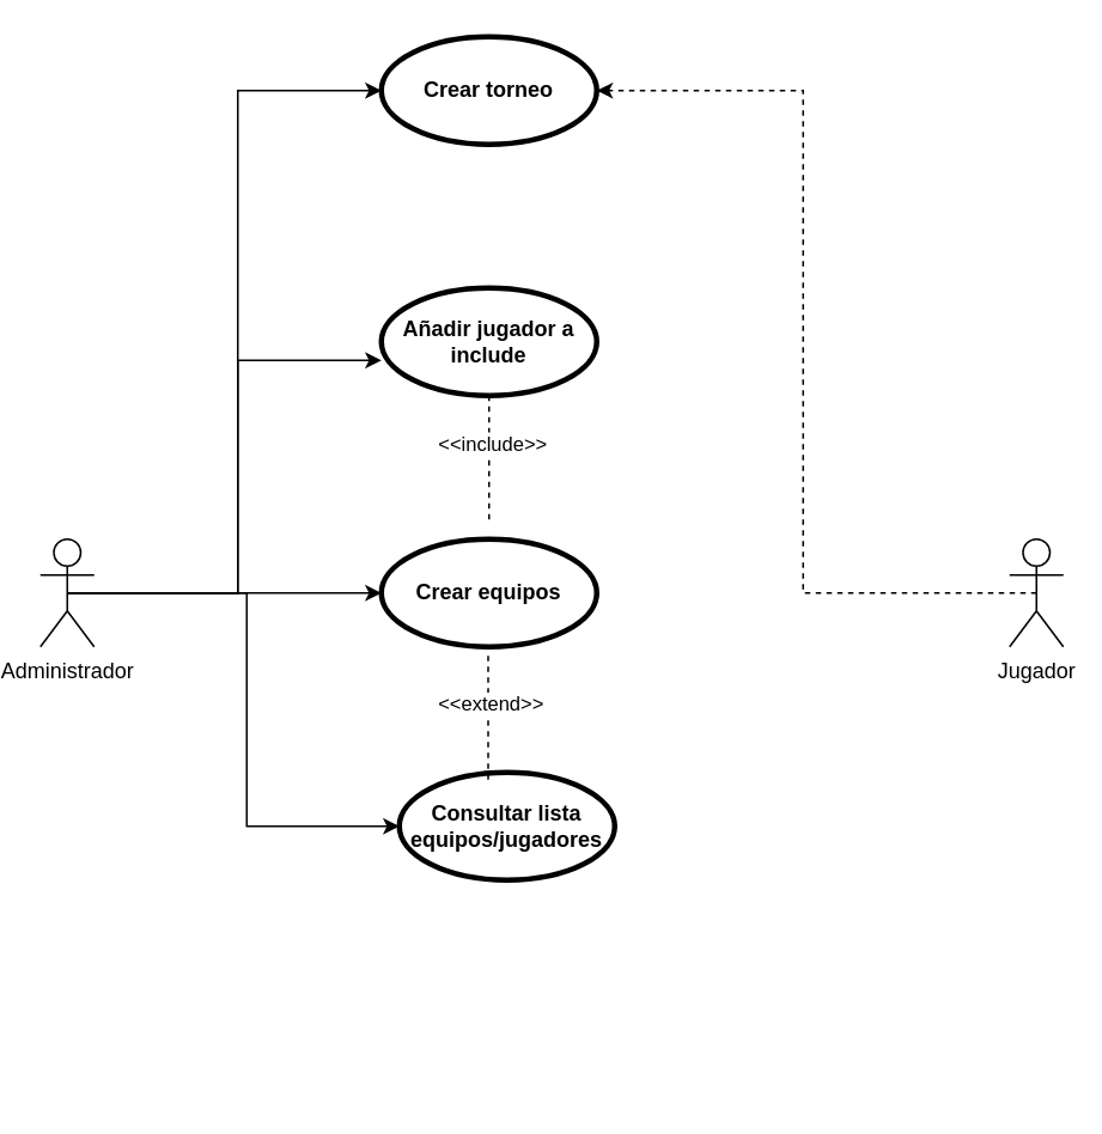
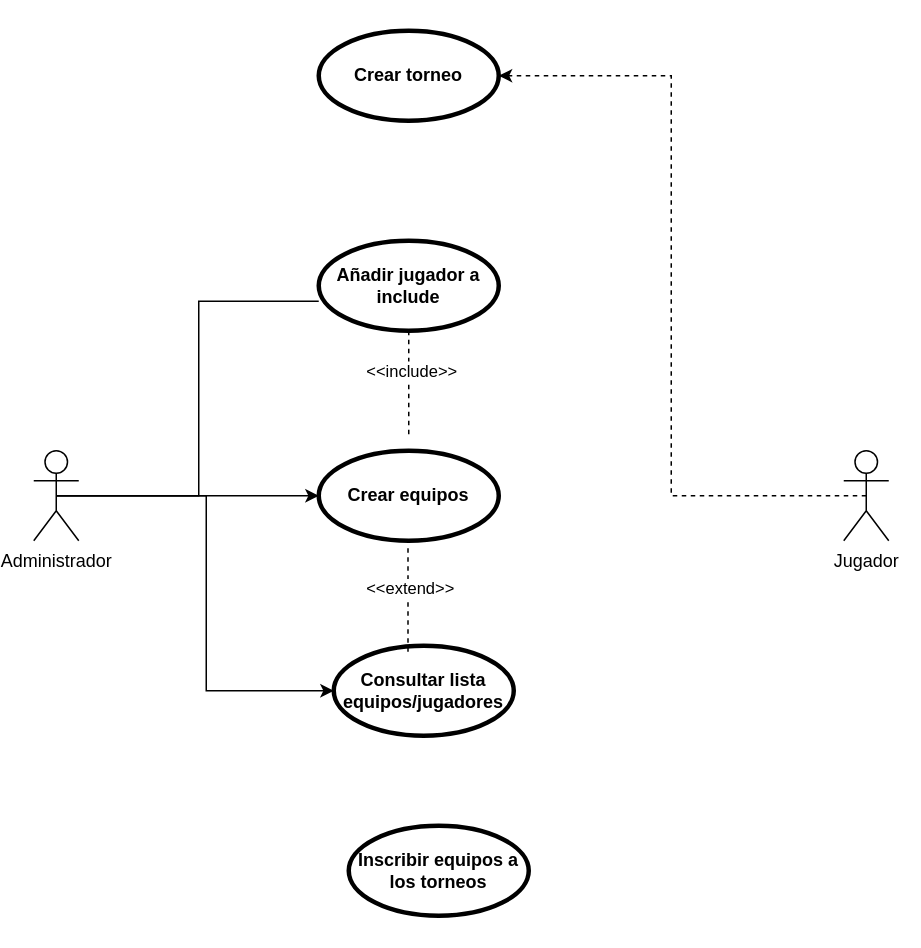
  <mxCell id="0" value="" />
  <mxCell id="1" parent="0" />
  <mxCell id="2" style="edgeStyle=orthogonalEdgeStyle;rounded=0;orthogonalLoop=1;jettySize=auto;html=1;exitX=0.5;exitY=0.5;exitDx=0;exitDy=0;exitPerimeter=0;entryX=0;entryY=0.5;entryDx=0;entryDy=0;" edge="1" parent="1" source="5" target="8"><mxGeometry relative="1" as="geometry" /></mxCell>
- <mxCell id="3" style="edgeStyle=orthogonalEdgeStyle;rounded=0;orthogonalLoop=1;jettySize=auto;html=1;exitX=0.5;exitY=0.5;exitDx=0;exitDy=0;exitPerimeter=0;entryX=0;entryY=0.5;entryDx=0;entryDy=0;" edge="1" parent="1" source="5" target="10"><mxGeometry relative="1" as="geometry" /></mxCell>
  <mxCell id="4" style="edgeStyle=orthogonalEdgeStyle;rounded=0;orthogonalLoop=1;jettySize=auto;html=1;exitX=0.5;exitY=0.5;exitDx=0;exitDy=0;exitPerimeter=0;entryX=0;entryY=0.5;entryDx=0;entryDy=0;" edge="1" parent="1" source="5" target="11"><mxGeometry relative="1" as="geometry" /></mxCell>
  <mxCell id="5" value="Administrador" style="shape=umlActor;verticalLabelPosition=bottom;verticalAlign=top;html=1;outlineConnect=0;" vertex="1" parent="1"><mxGeometry x="20" y="300" width="30" height="60" as="geometry" /></mxCell>
  <mxCell id="6" style="edgeStyle=orthogonalEdgeStyle;rounded=0;orthogonalLoop=1;jettySize=auto;html=1;exitX=0.5;exitY=0.5;exitDx=0;exitDy=0;exitPerimeter=0;entryX=1;entryY=0.5;entryDx=0;entryDy=0;dashed=1;" edge="1" parent="1" source="7" target="10"><mxGeometry relative="1" as="geometry" /></mxCell>
  <mxCell id="7" value="Jugador" style="shape=umlActor;verticalLabelPosition=bottom;verticalAlign=top;html=1;outlineConnect=0;" vertex="1" parent="1"><mxGeometry x="560" y="300" width="30" height="60" as="geometry" /></mxCell>
  <mxCell id="8" value="Crear equipos" style="shape=ellipse;html=1;strokeWidth=3;fontStyle=1;whiteSpace=wrap;align=center;perimeter=ellipsePerimeter;" vertex="1" parent="1"><mxGeometry x="210" y="300" width="120" height="60" as="geometry" /></mxCell>
  <mxCell id="9" value="Añadir jugador a include" style="shape=ellipse;html=1;strokeWidth=3;fontStyle=1;whiteSpace=wrap;align=center;perimeter=ellipsePerimeter;" vertex="1" parent="1"><mxGeometry x="210" y="160" width="120" height="60" as="geometry" /></mxCell>
  <mxCell id="10" value="Crear torneo" style="shape=ellipse;html=1;strokeWidth=3;fontStyle=1;whiteSpace=wrap;align=center;perimeter=ellipsePerimeter;" vertex="1" parent="1"><mxGeometry x="210" y="20" width="120" height="60" as="geometry" /></mxCell>
  <mxCell id="11" value="Consultar lista equipos/jugadores" style="shape=ellipse;html=1;strokeWidth=3;fontStyle=1;whiteSpace=wrap;align=center;perimeter=ellipsePerimeter;" vertex="1" parent="1"><mxGeometry x="220" y="430" width="120" height="60" as="geometry" /></mxCell>
- <mxCell id="13" style="edgeStyle=orthogonalEdgeStyle;rounded=0;orthogonalLoop=1;jettySize=auto;html=1;exitX=0.5;exitY=0.5;exitDx=0;exitDy=0;exitPerimeter=0;entryX=0;entryY=0.672;entryDx=0;entryDy=0;entryPerimeter=0;" edge="1" parent="1" source="5" target="9"><mxGeometry relative="1" as="geometry" /></mxCell>
+ <mxCell id="12" value="Inscribir equipos a los torneos" style="shape=ellipse;html=1;strokeWidth=3;fontStyle=1;whiteSpace=wrap;align=center;perimeter=ellipsePerimeter;" vertex="1" parent="1"><mxGeometry x="230" y="550" width="120" height="60" as="geometry" /></mxCell>
+ <mxCell id="13" style="edgeStyle=orthogonalEdgeStyle;rounded=0;orthogonalLoop=1;jettySize=auto;html=1;exitX=0.5;exitY=0.5;exitDx=0;exitDy=0;exitPerimeter=0;entryX=0;entryY=0.672;entryDx=0;entryDy=0;entryPerimeter=0;endArrow=none;" edge="1" parent="1" source="5" target="9"><mxGeometry relative="1" as="geometry" /></mxCell>
  <mxCell id="14" value="" style="endArrow=none;dashed=1;html=1;rounded=0;exitX=0.5;exitY=1;exitDx=0;exitDy=0;" edge="1" parent="1" source="9"><mxGeometry width="50" height="50" relative="1" as="geometry"><mxPoint x="250" y="340" as="sourcePoint" /><mxPoint x="270" y="290" as="targetPoint" /></mxGeometry></mxCell>
  <mxCell id="15" value="&amp;lt;&amp;lt;include&amp;gt;&amp;gt;" style="edgeLabel;html=1;align=center;verticalAlign=middle;resizable=0;points=[];" vertex="1" connectable="0" parent="14"><mxGeometry x="-0.248" y="1" relative="1" as="geometry"><mxPoint as="offset" /></mxGeometry></mxCell>
  <mxCell id="16" value="" style="endArrow=none;dashed=1;html=1;rounded=0;exitX=0.5;exitY=1;exitDx=0;exitDy=0;" edge="1" parent="1"><mxGeometry width="50" height="50" relative="1" as="geometry"><mxPoint x="269.5" y="365" as="sourcePoint" /><mxPoint x="269.5" y="435" as="targetPoint" /></mxGeometry></mxCell>
  <mxCell id="17" value="&amp;lt;&amp;lt;extend&amp;gt;&amp;gt;" style="edgeLabel;html=1;align=center;verticalAlign=middle;resizable=0;points=[];" vertex="1" connectable="0" parent="16"><mxGeometry x="-0.248" y="1" relative="1" as="geometry"><mxPoint as="offset" /></mxGeometry></mxCell>
